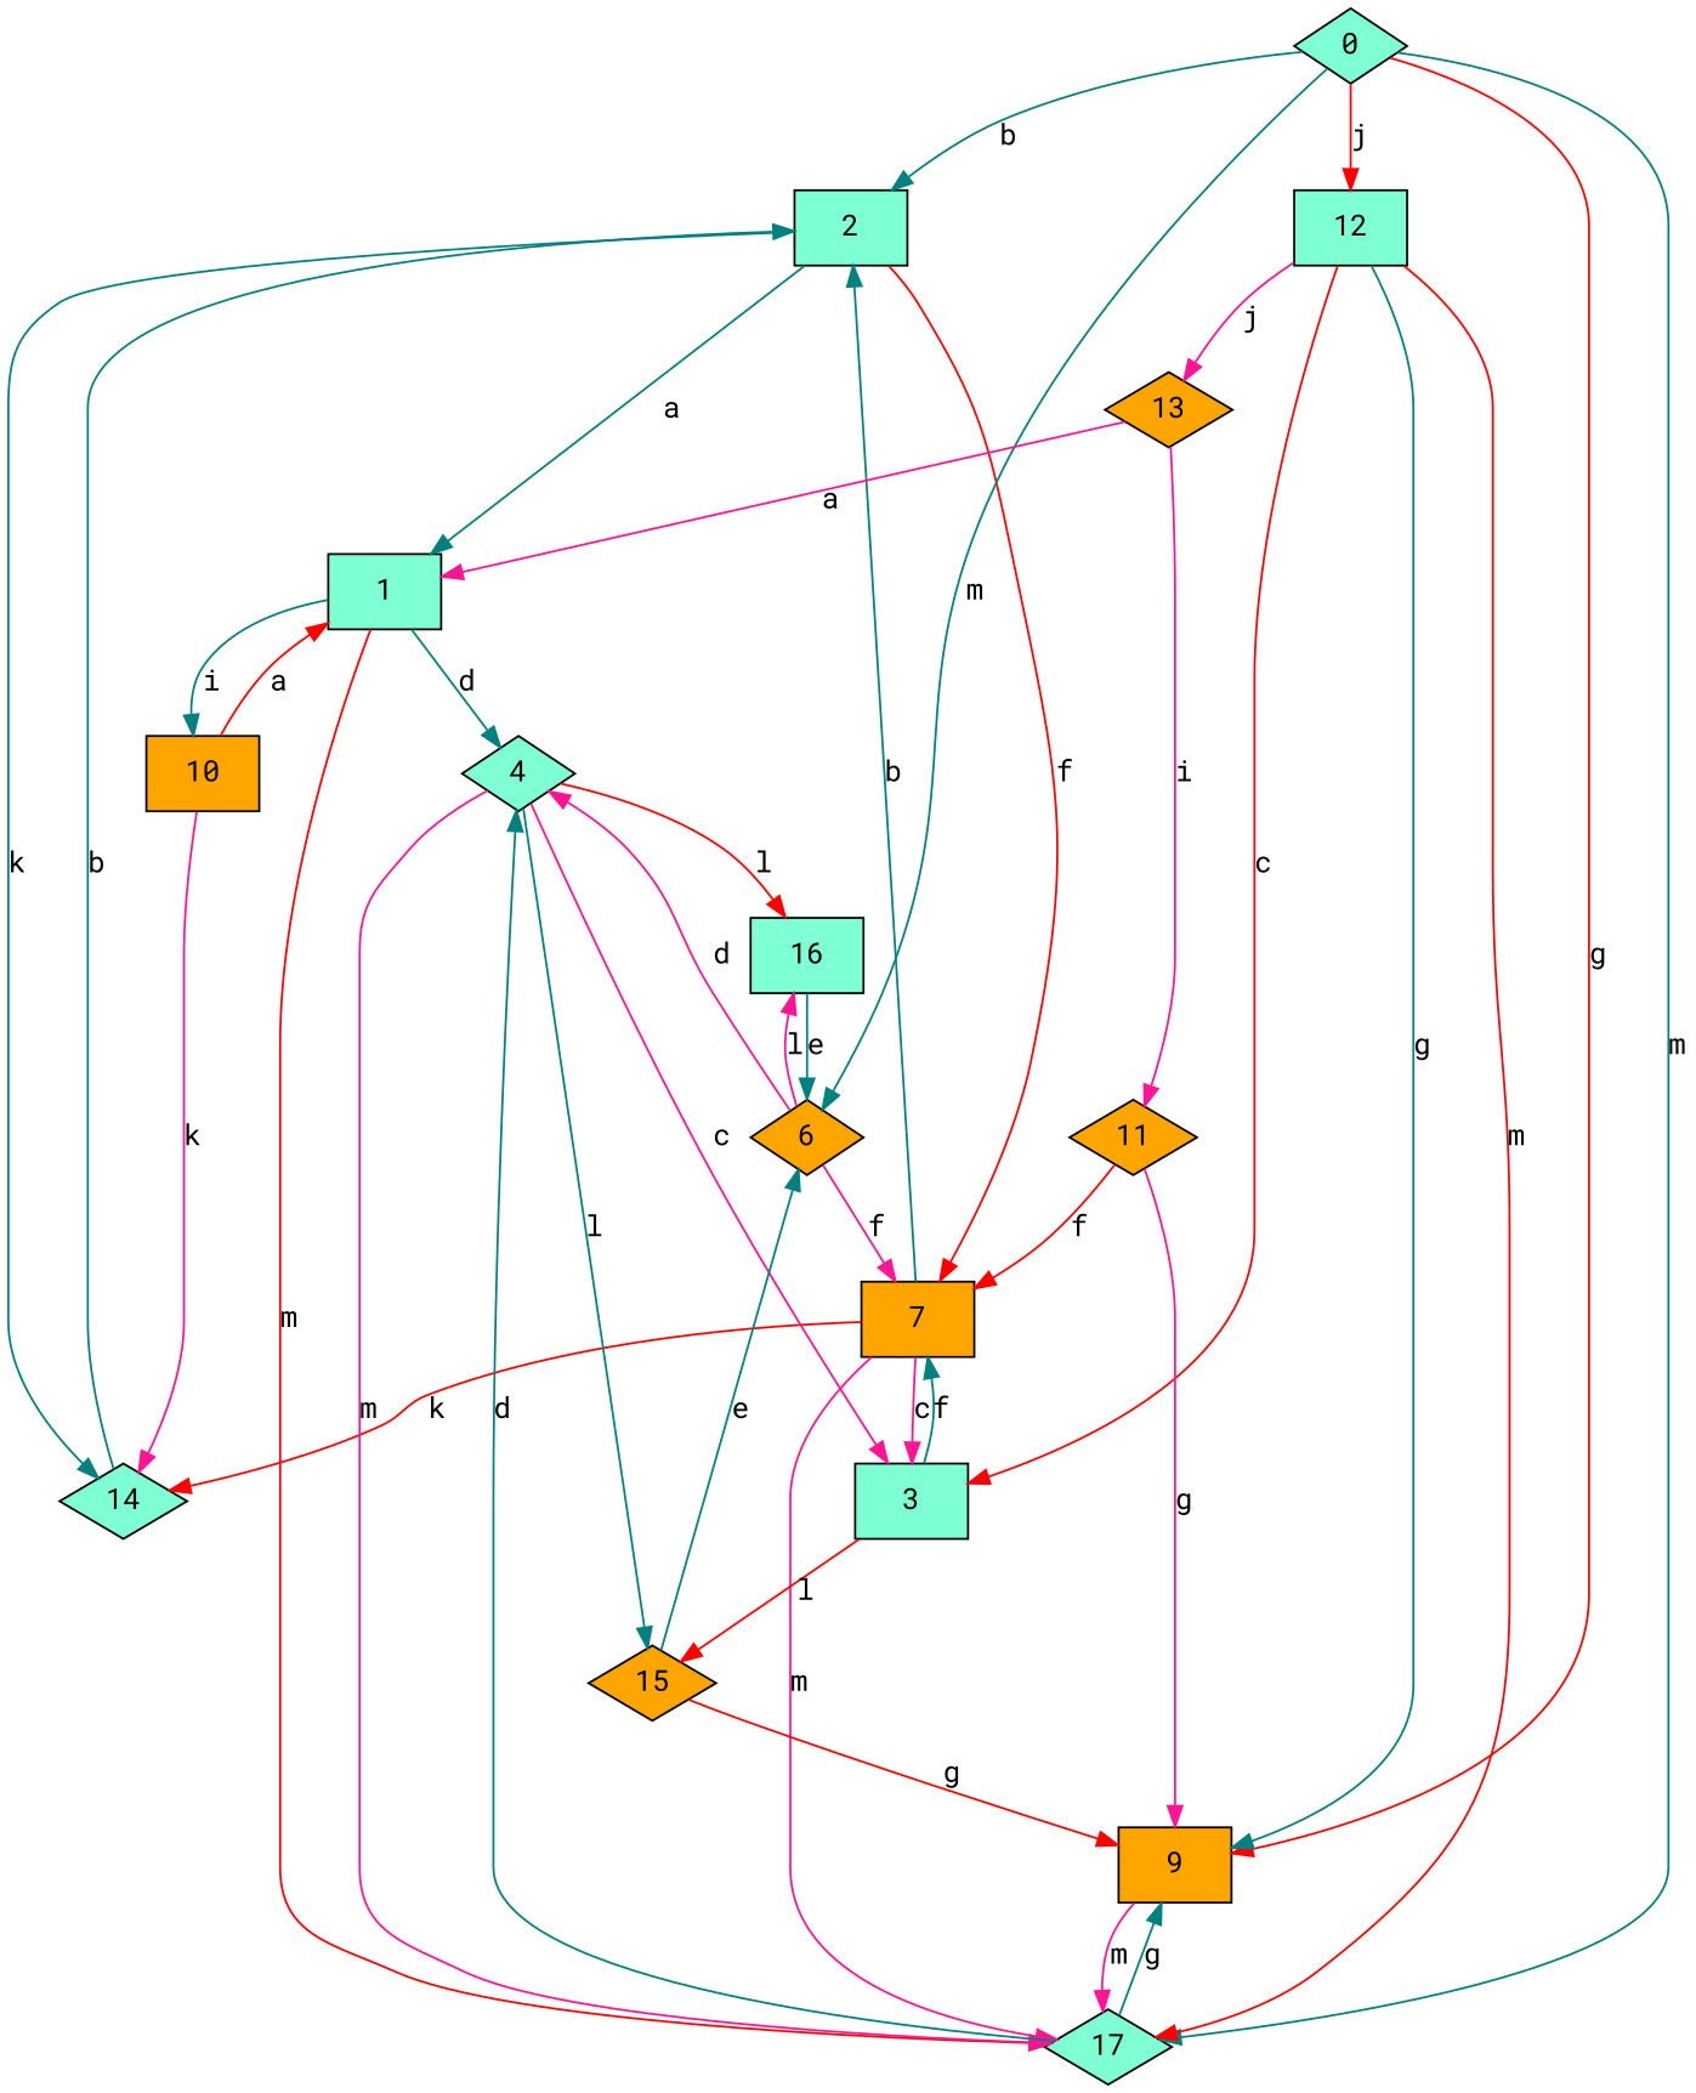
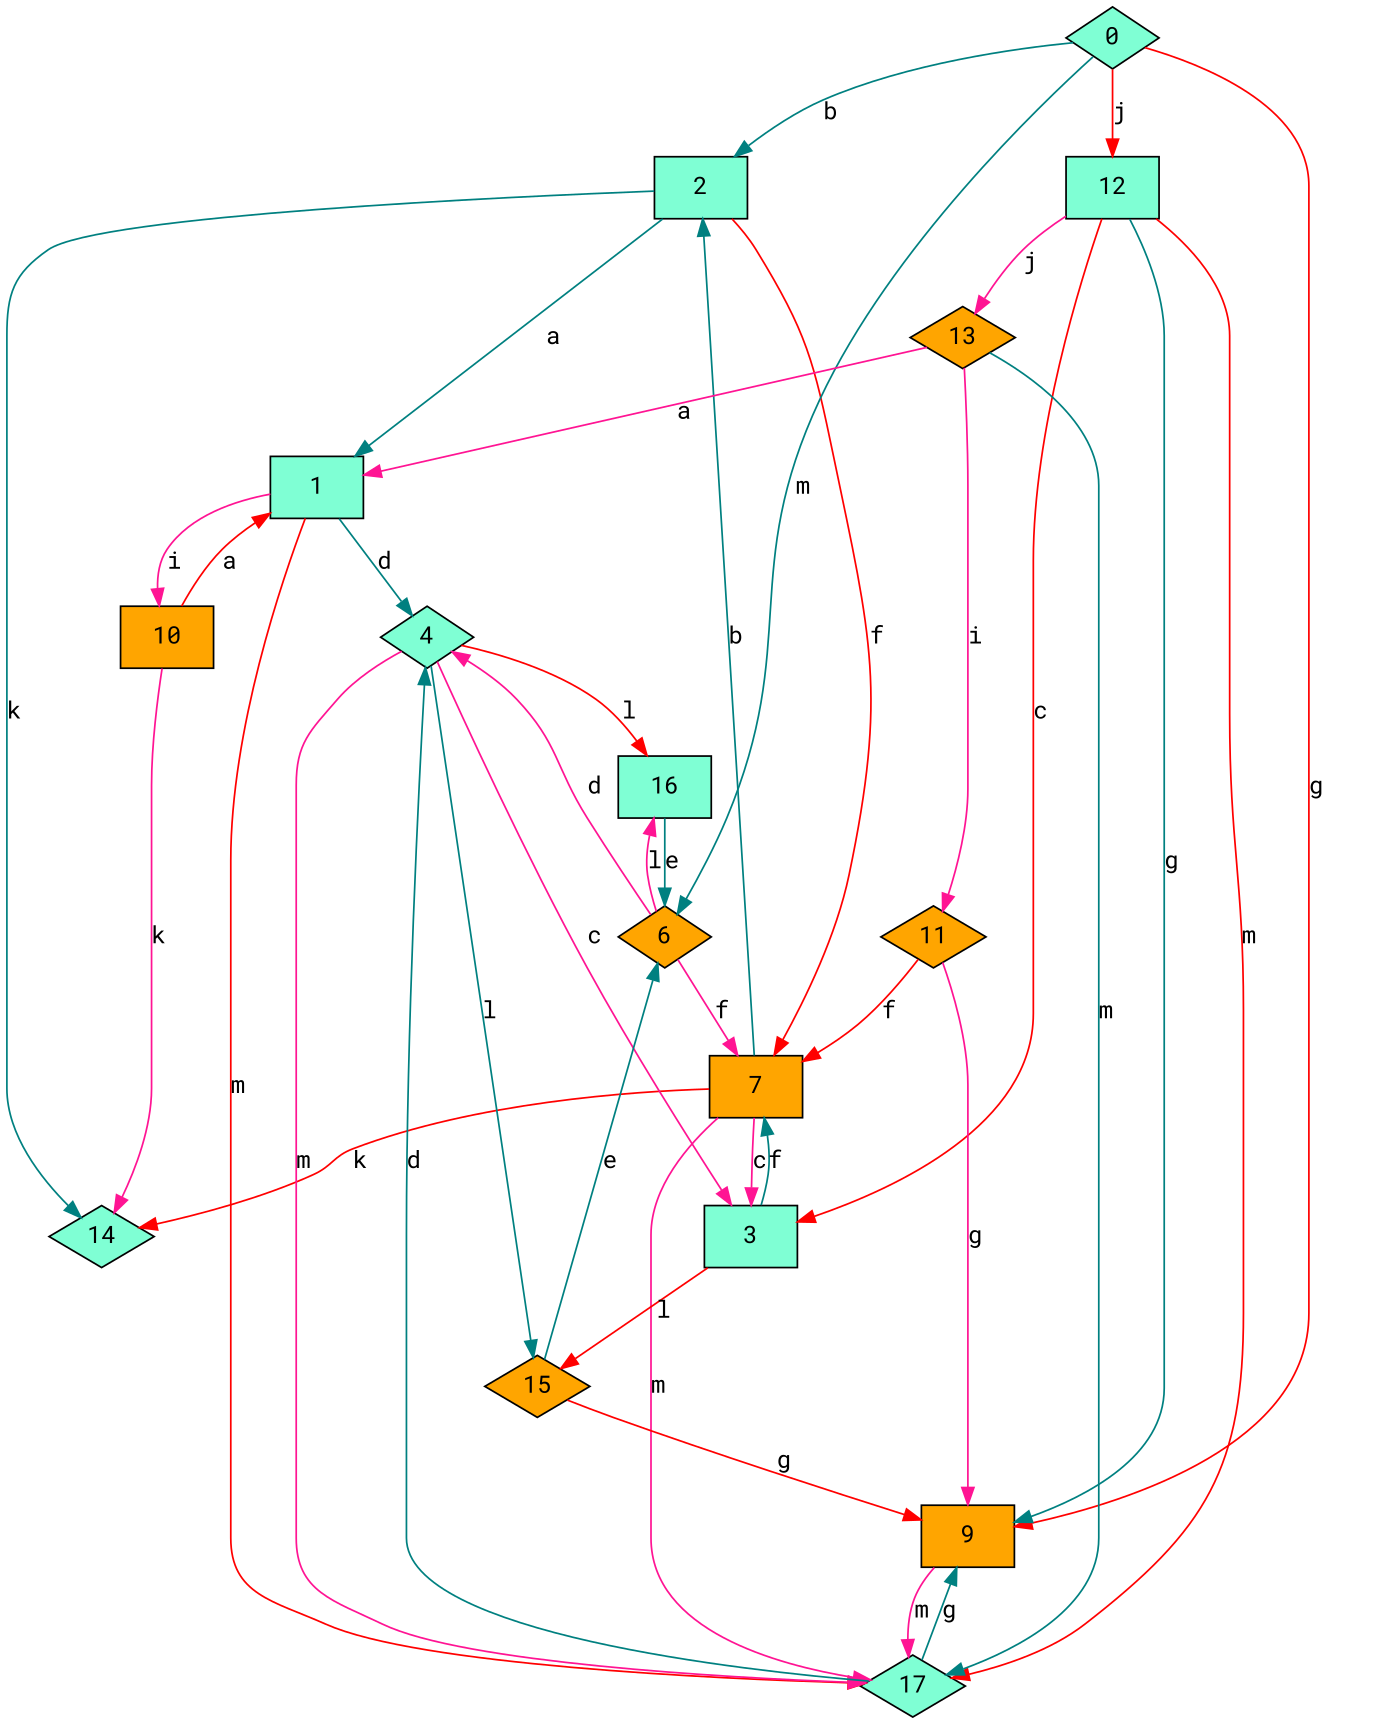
  strict digraph {
    fontname="Roboto Mono"
    node [fillcolor=aquamarine fontname="Roboto Mono" shape=box style=filled]
    edge [color=teal fontname="Roboto Mono"]
    2
    0 [shape=diamond]
    6 [fillcolor=orange shape=diamond]
    9 [fillcolor=orange]
    12
    1
    7 [fillcolor=orange]
    14 [shape=diamond]
    4 [shape=diamond]
    16
    17 [shape=diamond]
    3
    13 [fillcolor=orange shape=diamond]
    10 [fillcolor=orange]
    15 [fillcolor=orange shape=diamond]
    11 [fillcolor=orange shape=diamond]
    2 -> 1 [label=a]
    2 -> 7 [color=red label=f]
    2 -> 14 [label=k]
    0 -> 2 [label=b]
    0 -> 6 [label=m]
    0 -> 9 [color=red label=g]
    0 -> 12 [color=red label=j]
    6 -> 7 [color=deeppink label=f]
    6 -> 4 [color=deeppink label=d]
    6 -> 16 [color=deeppink label=l]
    9 -> 17 [color=deeppink label=m]
    12 -> 9 [label=g]
    12 -> 17 [color=red label=m]
    12 -> 3 [color=red label=c]
    12 -> 13 [color=deeppink label=j]
    1 -> 4 [label=d]
    1 -> 17 [color=red label=m]
-   1 -> 10 [label=i]
+   1 -> 10 [color=deeppink label=i]
    7 -> 2 [label=b]
    7 -> 14 [color=red label=k]
    7 -> 17 [color=deeppink label=m]
    7 -> 3 [color=deeppink label=c]
-   14 -> 2 [label=b]
    4 -> 16 [color=red label=l]
    4 -> 17 [color=deeppink label=m]
    4 -> 3 [color=deeppink label=c]
    4 -> 15 [label=l]
    16 -> 6 [label=e]
    17 -> 9 [label=g]
    17 -> 4 [label=d]
    3 -> 7 [label=f]
    3 -> 15 [color=red label=l]
    13 -> 1 [color=deeppink label=a]
-   0 -> 17 [label=m]
+   13 -> 17 [label=m]
    13 -> 11 [color=deeppink label=i]
    10 -> 1 [color=red label=a]
    10 -> 14 [color=deeppink label=k]
    15 -> 6 [label=e]
    15 -> 9 [color=red label=g]
    11 -> 9 [color=deeppink label=g]
    11 -> 7 [color=red label=f]
  }
